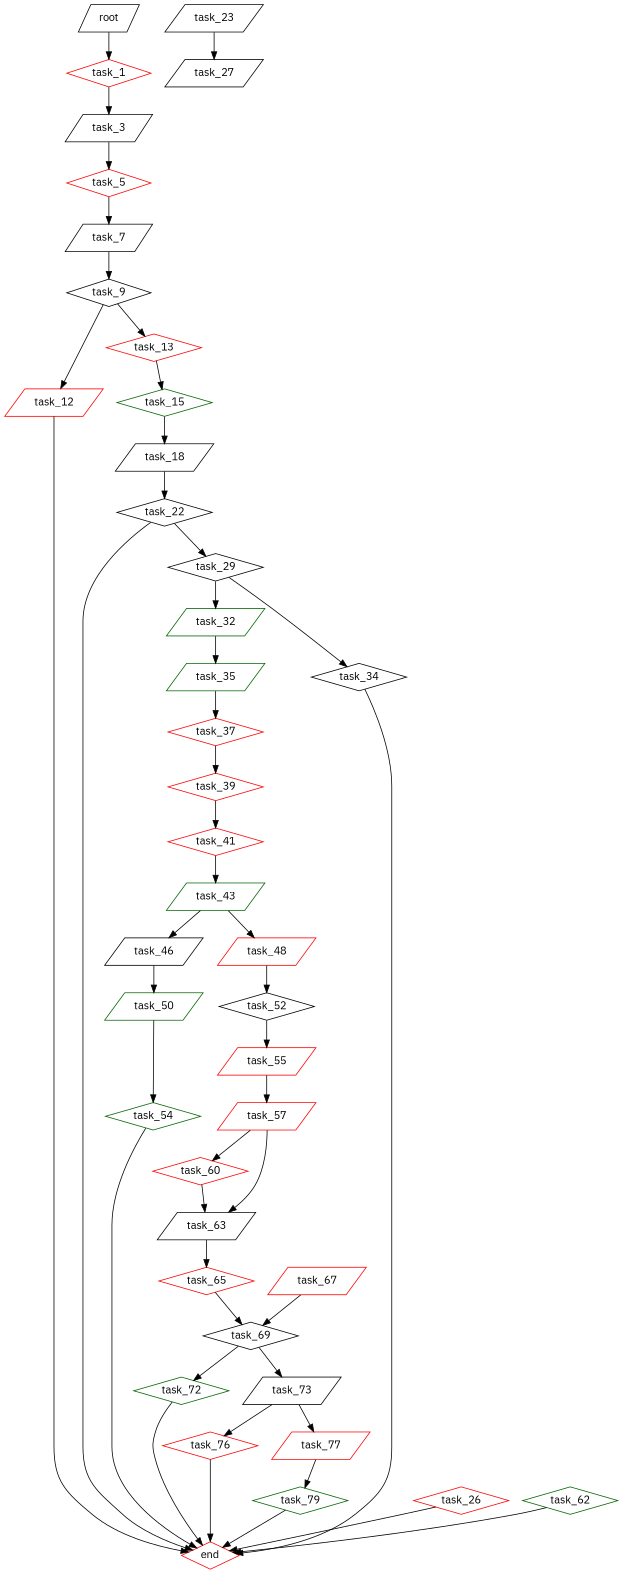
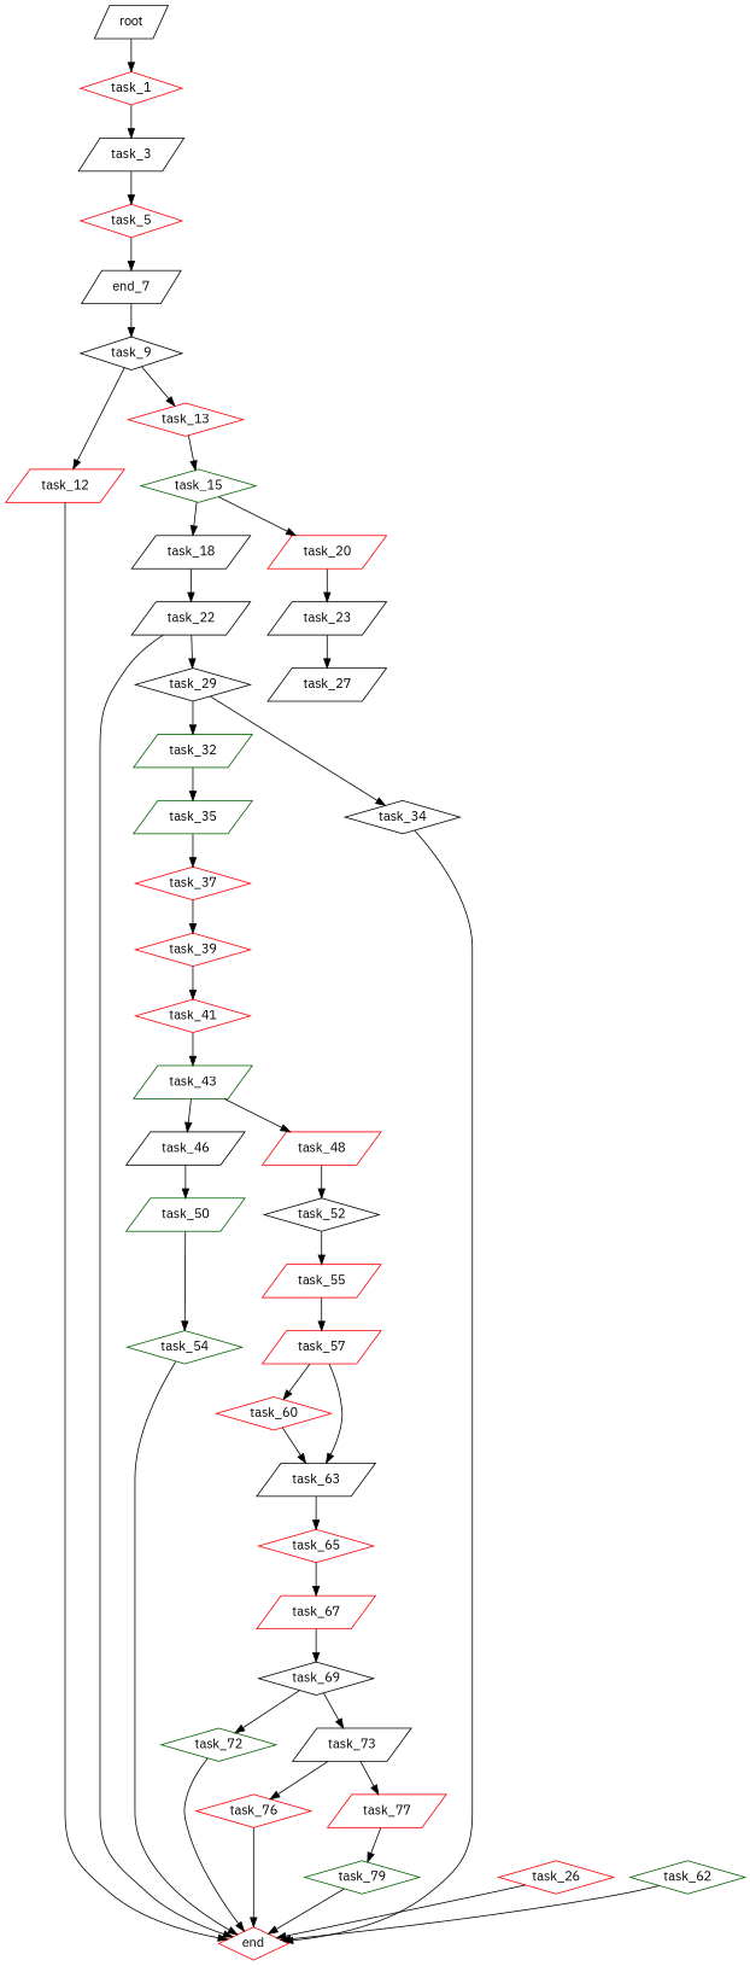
  digraph {
    fontname="IBM Plex Sans"
    node [color=red fontname="IBM Plex Sans" shape=parallelogram]
    edge [fontname="IBM Plex Sans"]
    root [color=black]
    task_1 [shape=diamond]
    task_3 [color=black]
    task_5 [shape=diamond]
-   task_7 [color=black]
+   task_7 [color=black label=end_7]
    task_9 [color=black shape=diamond]
    task_12
    task_13 [shape=diamond]
    end [shape=diamond]
    task_15 [color=darkgreen shape=diamond]
    task_18 [color=black]
-   task_22 [color=black shape=diamond]
+   task_20
+   task_22 [color=black]
    task_23 [color=black]
    task_29 [color=black shape=diamond]
    task_27 [color=black]
    task_26 [shape=diamond]
    task_32 [color=darkgreen]
    task_34 [color=black shape=diamond]
    task_35 [color=darkgreen]
    task_37 [shape=diamond]
    task_39 [shape=diamond]
    task_41 [shape=diamond]
    task_43 [color=darkgreen]
    task_46 [color=black]
    task_48
    task_50 [color=darkgreen]
    task_52 [color=black shape=diamond]
    task_54 [color=darkgreen shape=diamond]
    task_55
    task_57
    task_60 [shape=diamond]
    task_63 [color=black]
    task_62 [color=darkgreen shape=diamond]
    task_65 [shape=diamond]
    task_67
    task_69 [color=black shape=diamond]
    task_72 [color=darkgreen shape=diamond]
    task_73 [color=black]
    task_76 [shape=diamond]
    task_77
    task_79 [color=darkgreen shape=diamond]
    root -> task_1
    task_1 -> task_3
    task_3 -> task_5
    task_5 -> task_7
    task_7 -> task_9
    task_9 -> task_12
    task_9 -> task_13
    task_12 -> end
    task_13 -> task_15
    task_15 -> task_18
+   task_15 -> task_20
    task_18 -> task_22
+   task_20 -> task_23
    task_22 -> end
    task_22 -> task_29
    task_23 -> task_27
    task_29 -> task_32
    task_29 -> task_34
    task_26 -> end
    task_32 -> task_35
    task_34 -> end
    task_35 -> task_37
    task_37 -> task_39
    task_39 -> task_41
    task_41 -> task_43
    task_43 -> task_46
    task_43 -> task_48
    task_46 -> task_50
    task_48 -> task_52
    task_50 -> task_54
    task_52 -> task_55
    task_54 -> end
    task_55 -> task_57
    task_57 -> task_60
    task_57 -> task_63
    task_60 -> task_63
    task_63 -> task_65
    task_62 -> end
-   task_65 -> task_69
+   task_65 -> task_67
    task_67 -> task_69
    task_69 -> task_72
    task_69 -> task_73
    task_72 -> end
    task_73 -> task_76
    task_73 -> task_77
    task_76 -> end
    task_77 -> task_79
    task_79 -> end
  }
